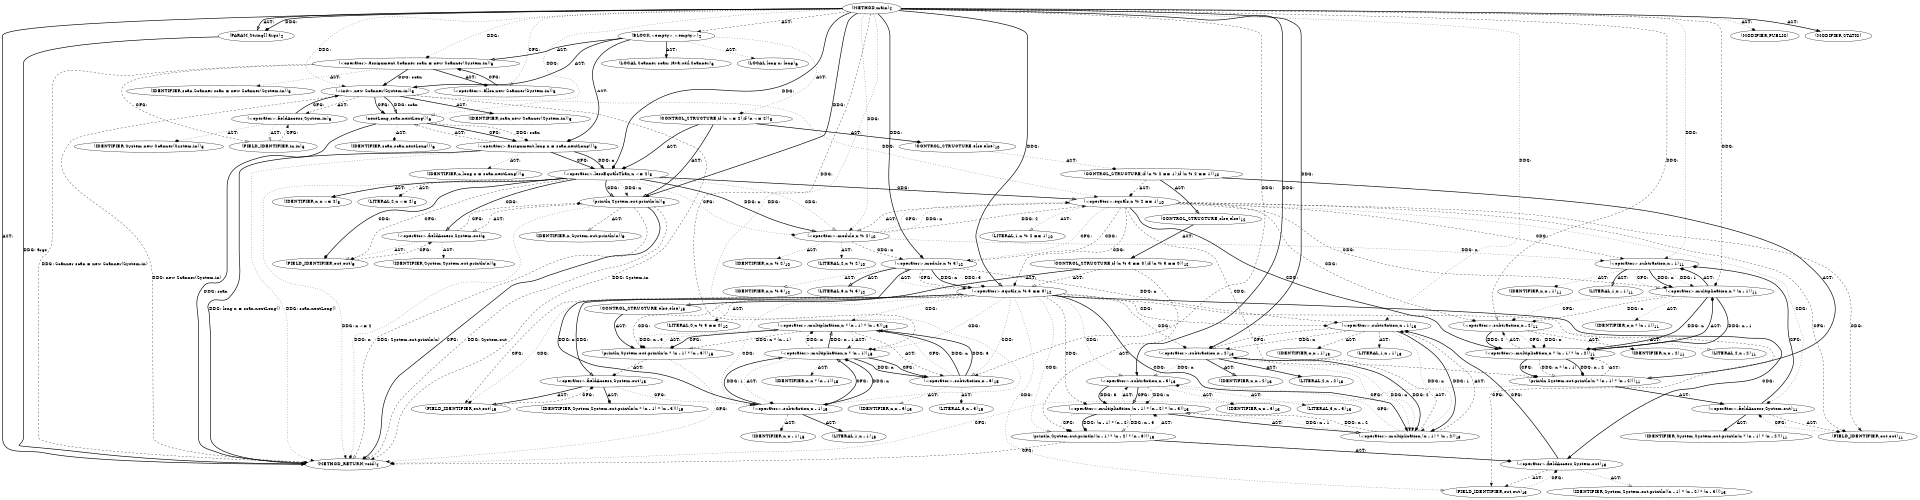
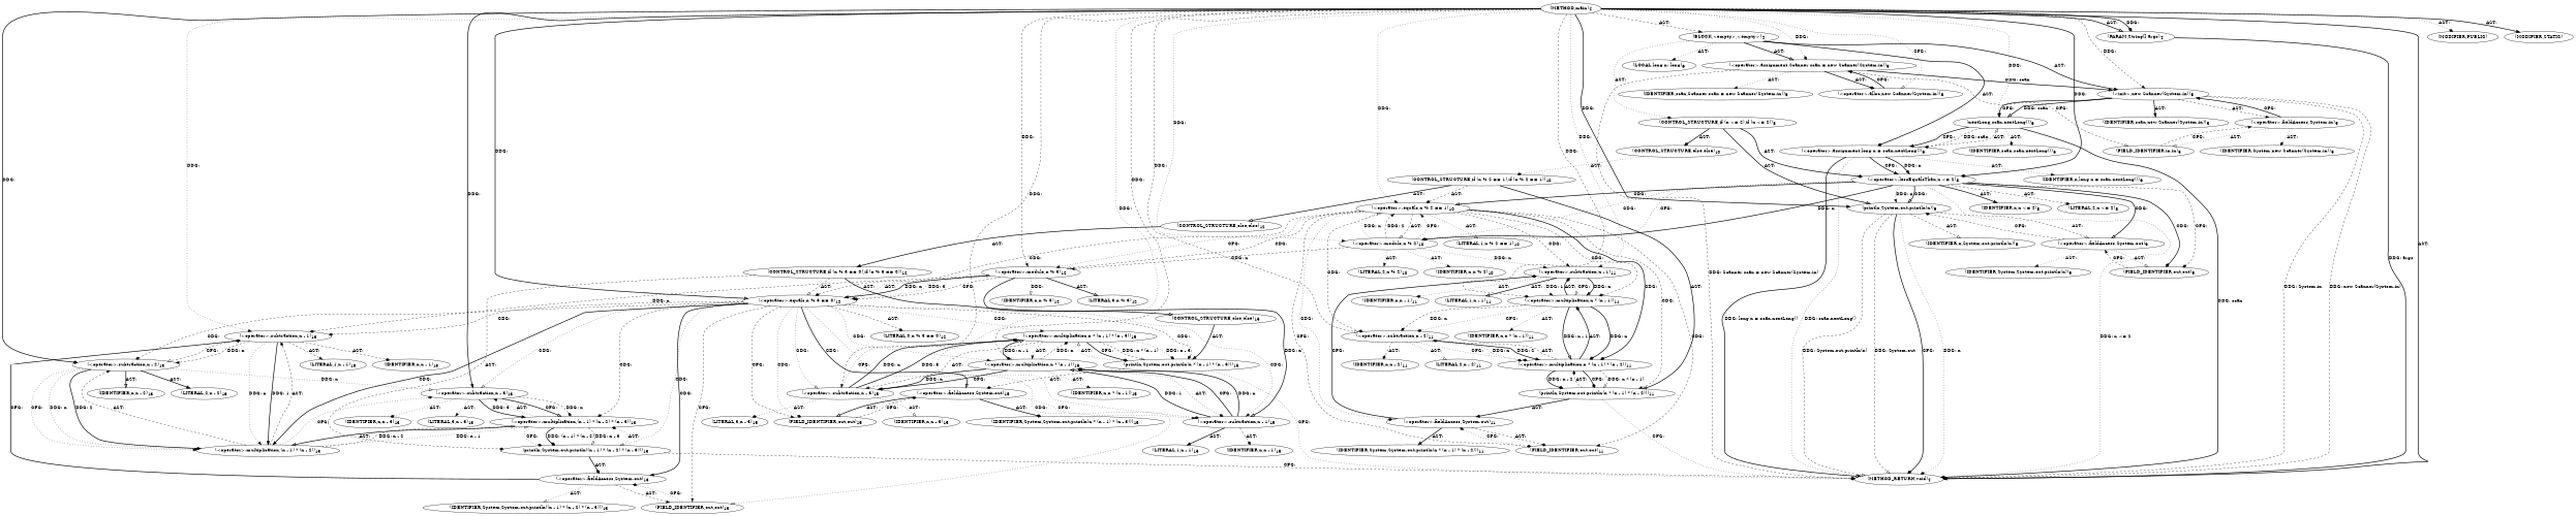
  digraph {
    edge [arrowhead=normal style=bold]
    n1 [label=<(METHOD,main)<SUB>4</SUB>>]
    n2 [label=<(PARAM,String[] args)<SUB>4</SUB>>]
    n3 [label=<(BLOCK,&lt;empty&gt;,&lt;empty&gt;)<SUB>4</SUB>>]
    n4 [label=<(&lt;operator&gt;.assignment,Scanner scan = new Scanner(System.in))<SUB>5</SUB>>]
    n5 [label=<(&lt;operator&gt;.alloc,new Scanner(System.in))<SUB>5</SUB>>]
    n6 [label=<(&lt;init&gt;,new Scanner(System.in))<SUB>5</SUB>>]
    n7 [label=<(nextLong,scan.nextLong())<SUB>6</SUB>>]
    n8 [label=<(&lt;operator&gt;.lessEqualsThan,n &lt;= 2)<SUB>8</SUB>>]
    n9 [label=<(println,System.out.println(n))<SUB>9</SUB>>]
    n10 [label=<(&lt;operator&gt;.equals,n % 2 == 1)<SUB>10</SUB>>]
    n11 [label=<(&lt;operator&gt;.modulo,n % 2)<SUB>10</SUB>>]
    n12 [label=<(&lt;operator&gt;.multiplication,n * (n - 1))<SUB>11</SUB>>]
    n13 [label=<(&lt;operator&gt;.subtraction,n - 1)<SUB>11</SUB>>]
    n14 [label=<(&lt;operator&gt;.subtraction,n - 2)<SUB>11</SUB>>]
    n15 [label=<(&lt;operator&gt;.equals,n % 3 == 0)<SUB>12</SUB>>]
    n16 [label=<(&lt;operator&gt;.modulo,n % 3)<SUB>12</SUB>>]
    n17 [label=<(&lt;operator&gt;.subtraction,n - 1)<SUB>13</SUB>>]
    n18 [label=<(&lt;operator&gt;.subtraction,n - 2)<SUB>13</SUB>>]
    n19 [label=<(&lt;operator&gt;.subtraction,n - 3)<SUB>13</SUB>>]
    n20 [label=<(&lt;operator&gt;.multiplication,n * (n - 1))<SUB>15</SUB>>]
    n21 [label=<(&lt;operator&gt;.subtraction,n - 1)<SUB>15</SUB>>]
    n22 [label=<(&lt;operator&gt;.subtraction,n - 3)<SUB>15</SUB>>]
    n23 [label=<(MODIFIER,PUBLIC)>]
    n24 [label=<(MODIFIER,STATIC)>]
    n25 [label=<(METHOD_RETURN,void)<SUB>4</SUB>>]
-   n26 [label=<(LOCAL,Scanner scan: java.util.Scanner)<SUB>5</SUB>>]
    n27 [label=<(LOCAL,long n: long)<SUB>6</SUB>>]
    n28 [label=<(&lt;operator&gt;.assignment,long n = scan.nextLong())<SUB>6</SUB>>]
    n29 [label=<(CONTROL_STRUCTURE,if (n &lt;= 2),if (n &lt;= 2))<SUB>8</SUB>>]
    n30 [label=<(IDENTIFIER,scan,Scanner scan = new Scanner(System.in))<SUB>5</SUB>>]
    n31 [label=<(FIELD_IDENTIFIER,in,in)<SUB>5</SUB>>]
    n32 [label=<(IDENTIFIER,scan,new Scanner(System.in))<SUB>5</SUB>>]
    n33 [label=<(&lt;operator&gt;.fieldAccess,System.in)<SUB>5</SUB>>]
    n34 [label=<(IDENTIFIER,scan,scan.nextLong())<SUB>6</SUB>>]
    n35 [label=<(IDENTIFIER,n,n &lt;= 2)<SUB>8</SUB>>]
    n36 [label=<(LITERAL,2,n &lt;= 2)<SUB>8</SUB>>]
    n37 [label=<(&lt;operator&gt;.fieldAccess,System.out)<SUB>9</SUB>>]
    n38 [label=<(FIELD_IDENTIFIER,out,out)<SUB>9</SUB>>]
    n39 [label=<(IDENTIFIER,n,System.out.println(n))<SUB>9</SUB>>]
    n40 [label=<(println,System.out.println(n * (n - 1) * (n - 2)))<SUB>11</SUB>>]
    n41 [label=<(LITERAL,1,n % 2 == 1)<SUB>10</SUB>>]
    n42 [label=<(&lt;operator&gt;.fieldAccess,System.out)<SUB>11</SUB>>]
    n43 [label=<(FIELD_IDENTIFIER,out,out)<SUB>11</SUB>>]
    n44 [label=<(&lt;operator&gt;.multiplication,n * (n - 1) * (n - 2))<SUB>11</SUB>>]
    n45 [label=<(IDENTIFIER,n,n % 2)<SUB>10</SUB>>]
    n46 [label=<(LITERAL,2,n % 2)<SUB>10</SUB>>]
    n47 [label=<(IDENTIFIER,n,n * (n - 1))<SUB>11</SUB>>]
    n48 [label=<(IDENTIFIER,n,n - 1)<SUB>11</SUB>>]
    n49 [label=<(LITERAL,1,n - 1)<SUB>11</SUB>>]
    n50 [label=<(IDENTIFIER,n,n - 2)<SUB>11</SUB>>]
    n51 [label=<(LITERAL,2,n - 2)<SUB>11</SUB>>]
    n52 [label=<(println,System.out.println((n - 1) * (n - 2) * (n - 3)))<SUB>13</SUB>>]
    n53 [label=<(LITERAL,0,n % 3 == 0)<SUB>12</SUB>>]
    n54 [label=<(&lt;operator&gt;.fieldAccess,System.out)<SUB>13</SUB>>]
    n55 [label=<(FIELD_IDENTIFIER,out,out)<SUB>13</SUB>>]
    n56 [label=<(&lt;operator&gt;.multiplication,(n - 1) * (n - 2) * (n - 3))<SUB>13</SUB>>]
    n57 [label=<(&lt;operator&gt;.multiplication,(n - 1) * (n - 2))<SUB>13</SUB>>]
    n58 [label=<(println,System.out.println(n * (n - 1) * (n - 3)))<SUB>15</SUB>>]
    n59 [label=<(&lt;operator&gt;.fieldAccess,System.out)<SUB>15</SUB>>]
    n60 [label=<(FIELD_IDENTIFIER,out,out)<SUB>15</SUB>>]
    n61 [label=<(&lt;operator&gt;.multiplication,n * (n - 1) * (n - 3))<SUB>15</SUB>>]
    n62 [label=<(IDENTIFIER,n,n % 3)<SUB>12</SUB>>]
    n63 [label=<(LITERAL,3,n % 3)<SUB>12</SUB>>]
    n64 [label=<(IDENTIFIER,n,n - 1)<SUB>13</SUB>>]
    n65 [label=<(LITERAL,1,n - 1)<SUB>13</SUB>>]
    n66 [label=<(IDENTIFIER,n,n - 2)<SUB>13</SUB>>]
    n67 [label=<(LITERAL,2,n - 2)<SUB>13</SUB>>]
    n68 [label=<(IDENTIFIER,n,n - 3)<SUB>13</SUB>>]
    n69 [label=<(LITERAL,3,n - 3)<SUB>13</SUB>>]
    n70 [label=<(IDENTIFIER,n,n * (n - 1))<SUB>15</SUB>>]
    n71 [label=<(IDENTIFIER,n,n - 1)<SUB>15</SUB>>]
    n72 [label=<(LITERAL,1,n - 1)<SUB>15</SUB>>]
    n73 [label=<(IDENTIFIER,n,n - 3)<SUB>15</SUB>>]
    n74 [label=<(LITERAL,3,n - 3)<SUB>15</SUB>>]
    n75 [label=<(IDENTIFIER,n,long n = scan.nextLong())<SUB>6</SUB>>]
    n76 [label=<(CONTROL_STRUCTURE,else,else)<SUB>10</SUB>>]
    n77 [label=<(IDENTIFIER,System,new Scanner(System.in))<SUB>5</SUB>>]
    n78 [label=<(CONTROL_STRUCTURE,if (n % 2 == 1),if (n % 2 == 1))<SUB>10</SUB>>]
    n79 [label=<(IDENTIFIER,System,System.out.println(n))<SUB>9</SUB>>]
    n80 [label=<(CONTROL_STRUCTURE,else,else)<SUB>12</SUB>>]
    n81 [label=<(CONTROL_STRUCTURE,if (n % 3 == 0),if (n % 3 == 0))<SUB>12</SUB>>]
    n82 [label=<(IDENTIFIER,System,System.out.println(n * (n - 1) * (n - 2)))<SUB>11</SUB>>]
    n83 [label=<(CONTROL_STRUCTURE,else,else)<SUB>15</SUB>>]
    n84 [label=<(IDENTIFIER,System,System.out.println((n - 1) * (n - 2) * (n - 3)))<SUB>13</SUB>>]
    n85 [label=<(IDENTIFIER,System,System.out.println(n * (n - 1) * (n - 3)))<SUB>15</SUB>>]
    n1 -> n2 [arrowhead=onormal label="AST: "]
    n1 -> n2 [arrowhead=diamond label="DDG: "]
    n1 -> n3 [label="AST: " style=dashed]
    n1 -> n4 [arrowhead=diamond label="DDG: " style=dotted]
    n1 -> n5 [arrowhead=onormal label="CFG: " style=dotted]
-   n1 -> n6 [label="DDG: " style=dotted]
+   n1 -> n6 [label="DDG: " style=dashed]
    n1 -> n7 [arrowhead=onormal label="DDG: " style=dotted]
    n1 -> n8 [arrowhead=diamond label="DDG: "]
    n1 -> n9 [label="DDG: "]
-   n6 -> n10 [label="DDG: " style=dotted]
+   n1 -> n10 [label="DDG: " style=dotted]
    n1 -> n11 [label="DDG: " style=dotted]
    n1 -> n12 [arrowhead=diamond label="DDG: " style=dashed]
    n1 -> n13 [label="DDG: " style=dotted]
    n1 -> n14 [arrowhead=onormal label="DDG: " style=dashed]
    n1 -> n15 [arrowhead=onormal label="DDG: "]
-   n1 -> n16 [label="DDG: "]
+   n1 -> n16 [label="DDG: " style=dashed]
    n1 -> n17 [label="DDG: " style=dotted]
    n1 -> n18 [arrowhead=diamond label="DDG: "]
    n1 -> n19 [label="DDG: "]
    n1 -> n20 [arrowhead=diamond label="DDG: " style=dashed]
    n1 -> n21 [arrowhead=diamond label="DDG: " style=dotted]
    n1 -> n22 [label="DDG: " style=dashed]
    n1 -> n23 [arrowhead=diamond label="AST: " style=dotted]
    n1 -> n24 [label="AST: "]
    n1 -> n25 [label="AST: "]
    n2 -> n25 [arrowhead=onormal label="DDG: args"]
    n3 -> n4 [arrowhead=onormal label="AST: "]
    n3 -> n6 [label="AST: "]
-   n3 -> n26 [label="AST: "]
    n3 -> n27 [label="AST: " style=dotted]
    n3 -> n28 [arrowhead=diamond label="AST: "]
    n3 -> n29 [arrowhead=diamond label="AST: " style=dotted]
    n4 -> n5 [arrowhead=diamond label="AST: "]
    n4 -> n6 [label="DDG: scan"]
    n4 -> n25 [arrowhead=onormal label="DDG: Scanner scan = new Scanner(System.in)" style=dashed]
    n4 -> n30 [label="AST: " style=dotted]
    n4 -> n31 [arrowhead=onormal label="CFG: " style=dashed]
    n5 -> n4 [label="CFG: "]
    n6 -> n7 [label="CFG: "]
    n6 -> n7 [arrowhead=onormal label="DDG: scan"]
    n6 -> n25 [label="DDG: System.in" style=dashed]
    n6 -> n25 [arrowhead=diamond label="DDG: new Scanner(System.in)" style=dashed]
    n6 -> n32 [label="AST: "]
    n6 -> n33 [label="AST: " style=dashed]
    n7 -> n25 [arrowhead=onormal label="DDG: scan"]
    n7 -> n28 [label="CFG: "]
    n7 -> n28 [arrowhead=diamond label="DDG: scan" style=dashed]
    n7 -> n34 [arrowhead=diamond label="AST: " style=dotted]
    n8 -> n9 [label="DDG: n" style=dotted]
    n8 -> n9 [arrowhead=onormal label="CDG: "]
    n8 -> n10 [arrowhead=onormal label="CDG: "]
    n8 -> n11 [arrowhead=diamond label="CFG: " style=dotted]
    n8 -> n11 [arrowhead=onormal label="DDG: n"]
    n8 -> n11 [arrowhead=onormal label="CDG: " style=dotted]
    n8 -> n25 [label="DDG: n &lt;= 2" style=dotted]
    n8 -> n35 [label="AST: "]
    n8 -> n36 [arrowhead=diamond label="AST: " style=dashed]
    n8 -> n37 [arrowhead=onormal label="CDG: "]
    n8 -> n38 [arrowhead=diamond label="CFG: " style=dashed]
    n8 -> n38 [arrowhead=diamond label="CDG: "]
    n9 -> n25 [arrowhead=diamond label="CFG: "]
    n9 -> n25 [arrowhead=onormal label="DDG: System.out" style=dashed]
    n9 -> n25 [arrowhead=diamond label="DDG: n" style=dotted]
    n9 -> n25 [arrowhead=onormal label="DDG: System.out.println(n)" style=dashed]
    n9 -> n37 [arrowhead=onormal label="AST: " style=dashed]
    n9 -> n39 [arrowhead=onormal label="AST: " style=dashed]
    n10 -> n11 [arrowhead=onormal label="AST: " style=dashed]
    n10 -> n12 [arrowhead=diamond label="CDG: " style=dashed]
    n10 -> n13 [label="CDG: " style=dashed]
    n10 -> n14 [arrowhead=diamond label="CDG: " style=dashed]
    n10 -> n15 [arrowhead=diamond label="CDG: " style=dashed]
    n10 -> n16 [label="CFG: " style=dotted]
    n10 -> n16 [arrowhead=onormal label="CDG: " style=dashed]
    n10 -> n40 [label="CDG: " style=dashed]
    n10 -> n41 [arrowhead=onormal label="AST: " style=dotted]
    n10 -> n42 [arrowhead=diamond label="CDG: " style=dotted]
    n10 -> n43 [arrowhead=diamond label="CFG: " style=dashed]
    n10 -> n43 [label="CDG: " style=dashed]
    n10 -> n44 [arrowhead=diamond label="CDG: "]
    n11 -> n10 [label="CFG: " style=dotted]
    n11 -> n10 [arrowhead=onormal label="DDG: n" style=dotted]
    n11 -> n10 [label="DDG: 2" style=dashed]
    n11 -> n13 [label="DDG: n" style=dotted]
    n11 -> n16 [label="CDG: n" style=dashed]
    n11 -> n45 [label="AST: " style=dotted]
    n11 -> n46 [label="AST: " style=dotted]
    n12 -> n13 [arrowhead=diamond label="AST: "]
    n12 -> n14 [arrowhead=diamond label="CFG: " style=dotted]
    n12 -> n14 [arrowhead=diamond label="DDG: n" style=dashed]
    n12 -> n44 [arrowhead=diamond label="DDG: n"]
    n12 -> n44 [arrowhead=onormal label="DDG: n - 1"]
    n12 -> n47 [label="AST: " style=dotted]
    n13 -> n12 [arrowhead=onormal label="CFG: " style=dotted]
    n13 -> n12 [label="DDG: n"]
    n13 -> n12 [label="DDG: 1" style=dotted]
    n13 -> n48 [arrowhead=diamond label="AST: " style=dotted]
    n13 -> n49 [arrowhead=onormal label="AST: "]
    n14 -> n44 [arrowhead=diamond label="CFG: " style=dotted]
    n14 -> n44 [arrowhead=diamond label="DDG: n" style=dotted]
    n14 -> n44 [label="DDG: 2"]
    n14 -> n50 [arrowhead=diamond label="AST: " style=dashed]
    n14 -> n51 [arrowhead=onormal label="AST: " style=dotted]
    n15 -> n16 [arrowhead=onormal label="AST: " style=dotted]
    n15 -> n17 [arrowhead=diamond label="CDG: " style=dashed]
    n15 -> n18 [arrowhead=diamond label="CDG: " style=dashed]
    n15 -> n19 [arrowhead=onormal label="CDG: " style=dotted]
    n15 -> n20 [label="CDG: " style=dotted]
    n15 -> n21 [label="CDG: " style=dotted]
    n15 -> n22 [arrowhead=onormal label="CDG: " style=dotted]
    n15 -> n52 [arrowhead=onormal label="CDG: " style=dotted]
    n15 -> n53 [arrowhead=diamond label="AST: " style=dashed]
    n15 -> n54 [label="CDG: "]
    n15 -> n55 [label="CFG: " style=dashed]
    n15 -> n55 [arrowhead=onormal label="CDG: " style=dotted]
    n15 -> n56 [arrowhead=diamond label="CDG: " style=dashed]
    n15 -> n57 [label="CDG: "]
    n15 -> n58 [arrowhead=diamond label="CDG: " style=dashed]
    n15 -> n59 [arrowhead=onormal label="CDG: "]
    n15 -> n60 [label="CFG: " style=dashed]
    n15 -> n60 [arrowhead=diamond label="CDG: " style=dotted]
    n15 -> n61 [label="CDG: " style=dotted]
    n16 -> n15 [arrowhead=diamond label="CFG: " style=dashed]
    n16 -> n15 [label="DDG: n"]
    n16 -> n15 [arrowhead=diamond label="DDG: 3" style=dotted]
    n16 -> n17 [arrowhead=diamond label="DDG: n" style=dashed]
    n16 -> n21 [arrowhead=onormal label="DDG: n"]
-   n16 -> n62 [arrowhead=onormal label="AST: " style=dotted]
+   n16 -> n62 [arrowhead=onormal label="DDG: " style=dotted]
    n16 -> n63 [arrowhead=onormal label="AST: "]
    n17 -> n18 [arrowhead=onormal label="CFG: " style=dashed]
    n17 -> n18 [label="DDG: n" style=dashed]
    n17 -> n57 [label="DDG: n" style=dotted]
    n17 -> n57 [label="DDG: 1"]
    n17 -> n64 [arrowhead=diamond label="AST: " style=dashed]
    n17 -> n65 [label="AST: " style=dashed]
    n18 -> n19 [arrowhead=onormal label="DDG: n" style=dotted]
    n18 -> n57 [label="CFG: " style=dotted]
    n18 -> n57 [label="DDG: n" style=dotted]
    n18 -> n57 [label="DDG: 2"]
    n18 -> n66 [arrowhead=onormal label="AST: "]
    n18 -> n67 [label="AST: "]
    n19 -> n56 [arrowhead=onormal label="CFG: "]
    n19 -> n56 [arrowhead=diamond label="DDG: n" style=dashed]
    n19 -> n56 [label="DDG: 3"]
    n19 -> n68 [arrowhead=diamond label="AST: " style=dotted]
    n19 -> n69 [label="AST: " style=dotted]
    n20 -> n21 [arrowhead=diamond label="AST: " style=dotted]
    n20 -> n22 [label="CFG: "]
    n20 -> n22 [arrowhead=onormal label="DDG: n"]
    n20 -> n61 [arrowhead=diamond label="DDG: n" style=dashed]
    n20 -> n61 [arrowhead=onormal label="DDG: n - 1"]
    n20 -> n70 [label="AST: " style=dotted]
    n21 -> n20 [arrowhead=onormal label="CFG: "]
    n21 -> n20 [arrowhead=diamond label="DDG: n"]
    n21 -> n20 [arrowhead=onormal label="DDG: 1"]
    n21 -> n71 [arrowhead=diamond label="AST: " style=dashed]
    n21 -> n72 [label="AST: "]
    n22 -> n61 [arrowhead=onormal label="CFG: " style=dotted]
    n22 -> n61 [arrowhead=onormal label="DDG: n"]
    n22 -> n61 [label="DDG: 3"]
    n22 -> n73 [arrowhead=onormal label="AST: " style=dotted]
    n22 -> n74 [arrowhead=diamond label="AST: " style=dotted]
    n28 -> n7 [arrowhead=onormal label="AST: " style=dashed]
    n28 -> n8 [label="CFG: "]
    n28 -> n8 [label="DDG: n"]
    n28 -> n25 [label="DDG: scan.nextLong()" style=dotted]
    n28 -> n25 [arrowhead=onormal label="DDG: long n = scan.nextLong()"]
    n28 -> n75 [label="AST: " style=dotted]
    n29 -> n8 [arrowhead=diamond label="AST: "]
    n29 -> n9 [arrowhead=onormal label="AST: "]
    n29 -> n76 [arrowhead=diamond label="AST: "]
    n31 -> n33 [label="CFG: " style=dashed]
    n33 -> n6 [label="CFG: "]
    n33 -> n31 [arrowhead=onormal label="AST: " style=dotted]
    n33 -> n77 [arrowhead=diamond label="AST: " style=dotted]
    n37 -> n9 [arrowhead=diamond label="CFG: " style=dashed]
    n37 -> n38 [arrowhead=onormal label="AST: " style=dotted]
    n37 -> n79 [label="AST: " style=dotted]
    n38 -> n37 [label="CFG: " style=dashed]
    n40 -> n25 [arrowhead=diamond label="CFG: " style=dotted]
    n40 -> n42 [label="AST: "]
    n40 -> n44 [arrowhead=diamond label="AST: " style=dashed]
    n42 -> n13 [arrowhead=diamond label="CFG: "]
    n42 -> n43 [arrowhead=diamond label="AST: " style=dashed]
    n42 -> n82 [label="AST: "]
    n43 -> n42 [arrowhead=diamond label="CFG: " style=dotted]
    n44 -> n12 [arrowhead=diamond label="AST: "]
    n44 -> n14 [label="AST: " style=dashed]
    n44 -> n40 [arrowhead=diamond label="CFG: "]
    n44 -> n40 [arrowhead=onormal label="DDG: n * (n - 1)" style=dashed]
    n44 -> n40 [arrowhead=diamond label="DDG: n - 2"]
    n52 -> n25 [label="CFG: " style=dashed]
    n52 -> n54 [arrowhead=diamond label="AST: "]
    n52 -> n56 [arrowhead=diamond label="AST: " style=dotted]
    n54 -> n17 [arrowhead=diamond label="CFG: "]
    n54 -> n55 [label="AST: " style=dashed]
    n54 -> n84 [arrowhead=onormal label="AST: " style=dotted]
    n55 -> n54 [arrowhead=diamond label="CFG: " style=dotted]
    n56 -> n19 [label="AST: " style=dotted]
    n56 -> n52 [arrowhead=diamond label="CFG: " style=dotted]
    n56 -> n52 [arrowhead=diamond label="DDG: (n - 1) * (n - 2)"]
    n56 -> n52 [arrowhead=onormal label="DDG: n - 3" style=dashed]
    n56 -> n57 [arrowhead=onormal label="AST: "]
    n57 -> n17 [arrowhead=diamond label="AST: " style=dashed]
    n57 -> n18 [label="AST: " style=dashed]
    n57 -> n19 [arrowhead=diamond label="CFG: " style=dotted]
    n57 -> n56 [arrowhead=onormal label="DDG: n - 1" style=dotted]
    n57 -> n56 [arrowhead=onormal label="DDG: n - 2" style=dashed]
    n58 -> n25 [label="CFG: " style=dotted]
    n58 -> n59 [arrowhead=diamond label="AST: " style=dashed]
    n58 -> n61 [arrowhead=onormal label="AST: " style=dotted]
    n59 -> n21 [label="CFG: " style=dotted]
    n59 -> n60 [arrowhead=onormal label="AST: "]
    n59 -> n85 [arrowhead=diamond label="AST: "]
    n60 -> n59 [arrowhead=diamond label="CFG: " style=dashed]
    n61 -> n20 [label="AST: " style=dotted]
    n61 -> n22 [label="AST: " style=dashed]
    n61 -> n58 [arrowhead=diamond label="CFG: "]
    n61 -> n58 [arrowhead=onormal label="DDG: n * (n - 1)" style=dashed]
    n61 -> n58 [arrowhead=diamond label="DDG: n - 3" style=dotted]
    n76 -> n78 [arrowhead=diamond label="AST: " style=dotted]
    n78 -> n10 [arrowhead=diamond label="AST: " style=dashed]
    n78 -> n40 [arrowhead=onormal label="AST: "]
    n78 -> n80 [arrowhead=onormal label="AST: "]
    n80 -> n81 [label="AST: "]
    n81 -> n15 [arrowhead=onormal label="AST: " style=dashed]
    n81 -> n52 [arrowhead=diamond label="AST: " style=dashed]
    n81 -> n83 [arrowhead=onormal label="AST: "]
    n83 -> n58 [label="AST: "]
  }
